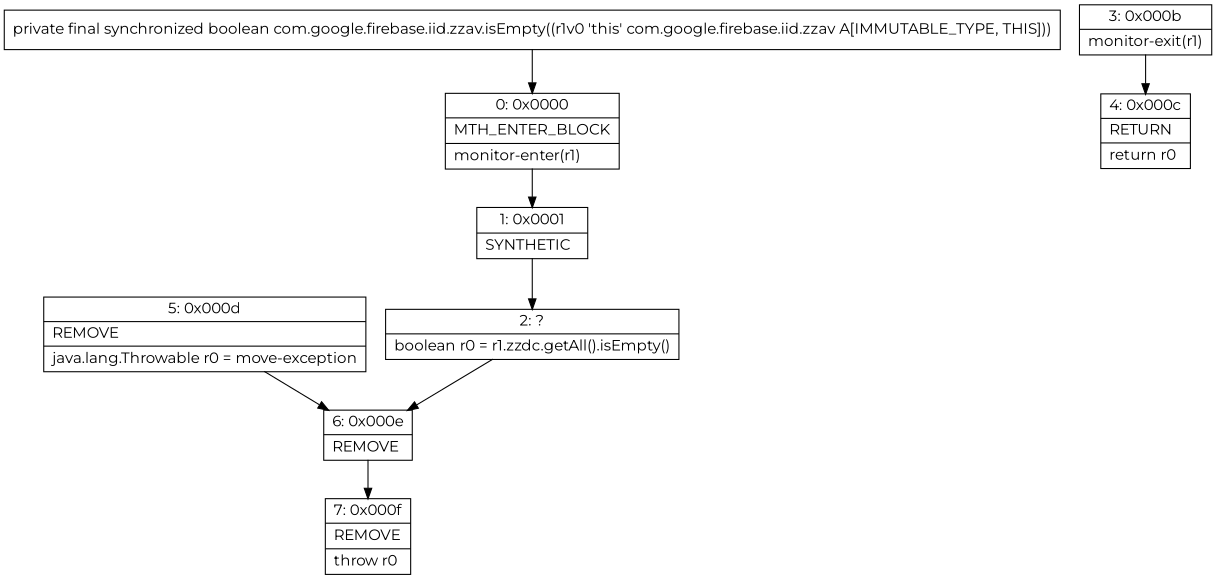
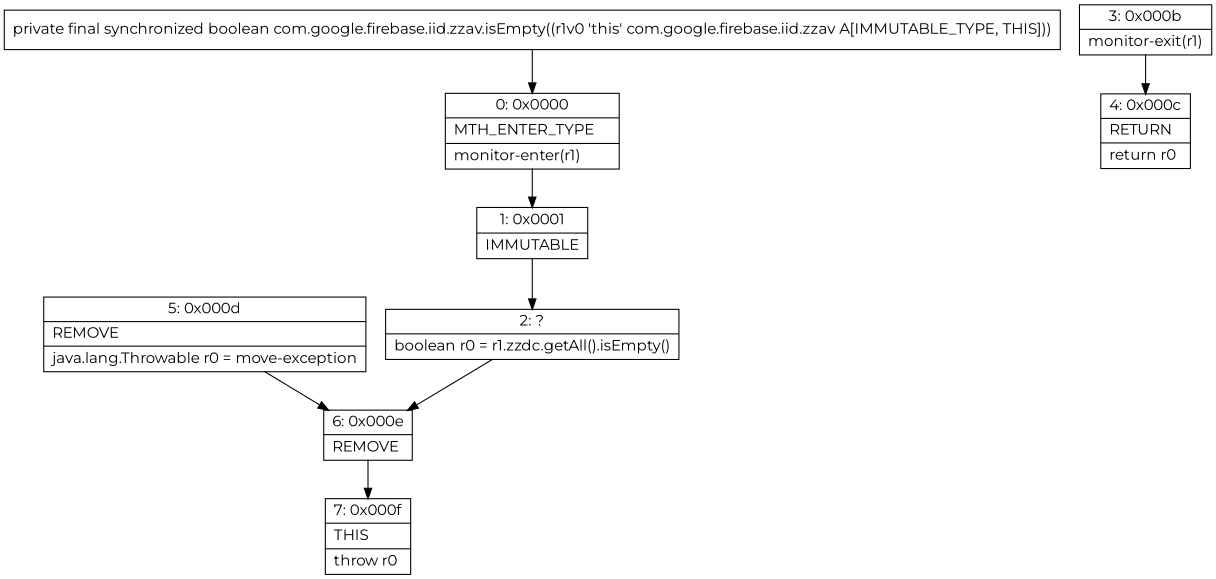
  digraph {
    fontname=Montserrat
    node [fontname=Montserrat shape=record]
    edge [fontname=Montserrat]
-   n1 [label="{0\:\ 0x0000|MTH_ENTER_BLOCK\l|monitor\-enter(r1)\l}"]
-   n2 [label="{1\:\ 0x0001|SYNTHETIC\l}"]
+   n1 [label="{0\:\ 0x0000|MTH_ENTER_TYPE\l|monitor\-enter(r1)\l}"]
+   n2 [label="{1\:\ 0x0001|IMMUTABLE\l}"]
    n3 [label="{2\:\ ?|boolean r0 = r1.zzdc.getAll().isEmpty()\l}"]
    n4 [label="{6\:\ 0x000e|REMOVE\l}"]
    n5 [label="{5\:\ 0x000d|REMOVE\l|java.lang.Throwable r0 = move\-exception\l}"]
    n6 [label="{3\:\ 0x000b|monitor\-exit(r1)\l}"]
    n7 [label="{4\:\ 0x000c|RETURN\l|return r0\l}"]
-   n8 [label="{7\:\ 0x000f|REMOVE\l|throw r0\l}"]
+   n8 [label="{7\:\ 0x000f|THIS\l|throw r0\l}"]
    n9 [label="{private final synchronized boolean com.google.firebase.iid.zzav.isEmpty((r1v0 'this' com.google.firebase.iid.zzav A[IMMUTABLE_TYPE, THIS])) }"]
    n1 -> n2
    n2 -> n3
    n3 -> n4
    n4 -> n8
    n5 -> n4
    n6 -> n7
    n9 -> n1
  }
